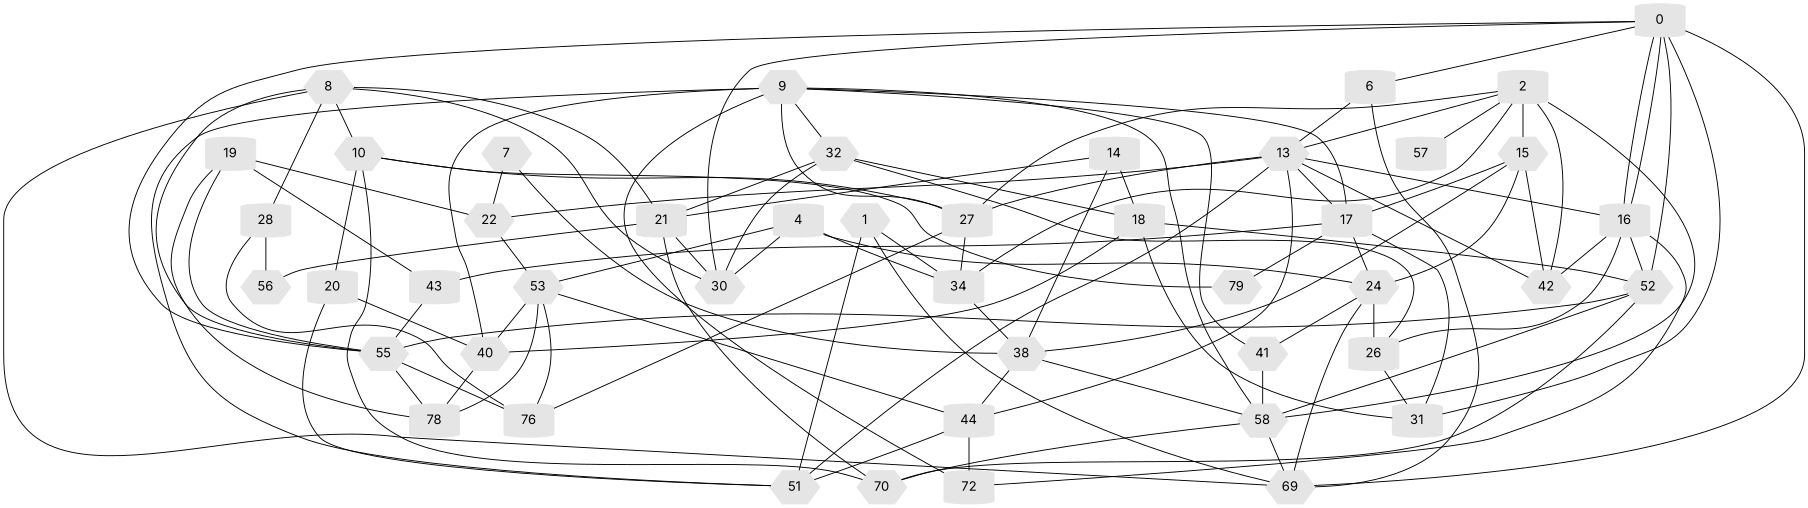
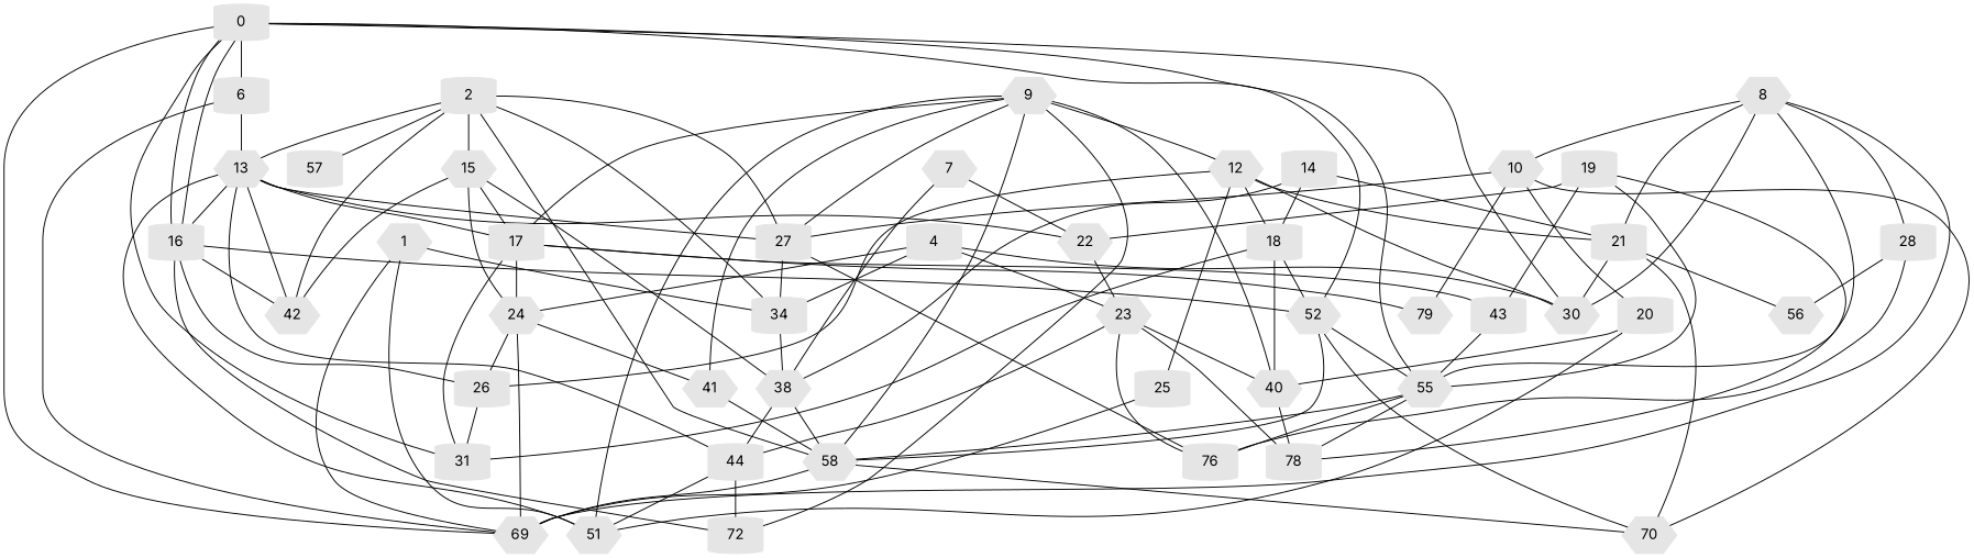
  graph {
    fontname=Inter
    node [color=gray90 fontname=Inter shape=hexagon style=filled]
    edge [fontname=Inter]
    34 [shape=cylinder super="+74"]
    38 [super="+62"]
    1
    51
    69 [super="+77"]
    2 [shape=cylinder super="+49"]
    13 [super="+47"]
    15 [super="+63"]
    27 [shape=cylinder super="+54"]
    42
    57 [shape=cylinder]
    58 [super="+73"]
    22
    16 [shape=cylinder super="+50"]
    17 [shape=cylinder super="+45"]
    44 [shape=cylinder super="+68"]
    24
    76 [shape=cylinder]
    70
-   23 [super="+65" label=53]
+   23 [super="+65"]
    4 [shape=cylinder super="+59"]
    30 [super="+64"]
    40 [super="+75"]
    78 [shape=cylinder]
    41 [super="+61"]
    26 [shape=cylinder super="+67"]
    n27 [label=0 shape=cylinder super="+36"]
    6 [shape=cylinder]
    31 [shape=cylinder]
    52 [super="+60"]
    55 [super="+71"]
    72 [shape=cylinder]
    7
    8 [super="+39"]
    10 [super="+11"]
    21 [shape=cylinder super="+35"]
    28 [shape=cylinder super="+53"]
    20 [shape=cylinder super="+48"]
    79
    56
    9 [super="+29"]
-   12 [super="+33" label=32]
+   12 [super="+33"]
    18 [shape=cylinder super="+46"]
+   25 [shape=cylinder]
    43 [shape=cylinder]
    14 [shape=cylinder super="+32"]
    19 [shape=cylinder super="+37"]
    34 -- 38 [weight=2]
    38 -- 58
    38 -- 44
    1 -- 34
    1 -- 51
    1 -- 69
    2 -- 34
    2 -- 13
    2 -- 15 [weight=3]
    2 -- 27
    2 -- 42
    2 -- 57
    2 -- 58
    13 -- 51
    13 -- 27
    13 -- 42
    13 -- 22
    13 -- 16
    13 -- 17
    13 -- 44
    15 -- 38
    15 -- 42
    15 -- 17
    15 -- 24
    27 -- 34
    27 -- 76
    58 -- 69
    58 -- 70
    22 -- 23
    16 -- 42
    16 -- 26
    16 -- 52
    16 -- 72
    17 -- 24
    17 -- 31
    17 -- 79
    17 -- 43
    44 -- 51
    44 -- 72
    24 -- 69
    24 -- 41
    24 -- 26
    23 -- 44
    23 -- 76
    23 -- 40
    23 -- 78
    4 -- 34
    4 -- 24
    4 -- 23
    4 -- 30
    40 -- 78
    41 -- 58
    26 -- 31
    n27 -- 69
    n27 -- 16
    n27 -- 16
    n27 -- 30 [weight=2]
    n27 -- 6
    n27 -- 31
    n27 -- 52
    n27 -- 55
    6 -- 69
    6 -- 13
    52 -- 58
    52 -- 70
    52 -- 55
+   55 -- 58
    55 -- 76
    55 -- 78
    7 -- 38
    7 -- 22
    8 -- 69
    8 -- 30
    8 -- 55
    8 -- 10
    8 -- 21
    8 -- 28
    10 -- 27
    10 -- 70
    10 -- 20 [weight=2]
    10 -- 79
    21 -- 70
    21 -- 30
    21 -- 56
    28 -- 76
    28 -- 56
    20 -- 51
    20 -- 40
    9 -- 51
    9 -- 27
    9 -- 58
    9 -- 17
    9 -- 40 [weight=2]
    9 -- 41
    9 -- 72
    9 -- 12
    12 -- 30
    12 -- 26
    12 -- 21 [weight=2]
    12 -- 18
+   12 -- 25
    18 -- 40
    18 -- 31
    18 -- 52 [weight=2]
+   25 -- 69
    43 -- 55
    14 -- 38
    14 -- 21
    14 -- 18 [weight=2]
    19 -- 22
    19 -- 78
    19 -- 55 [weight=2]
    19 -- 43
  }
